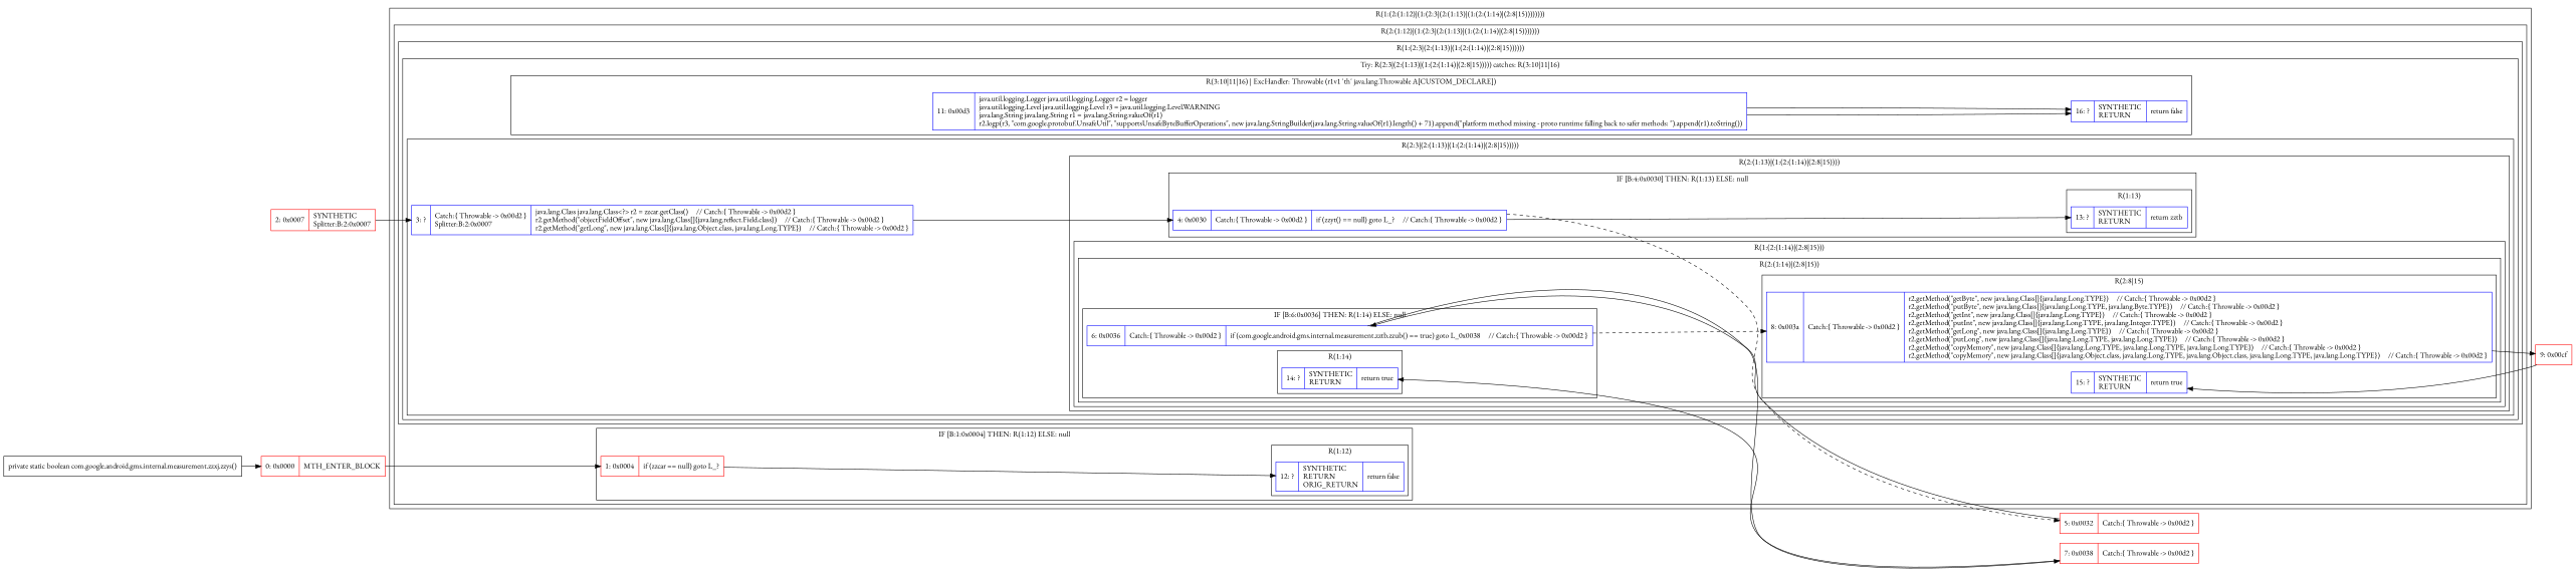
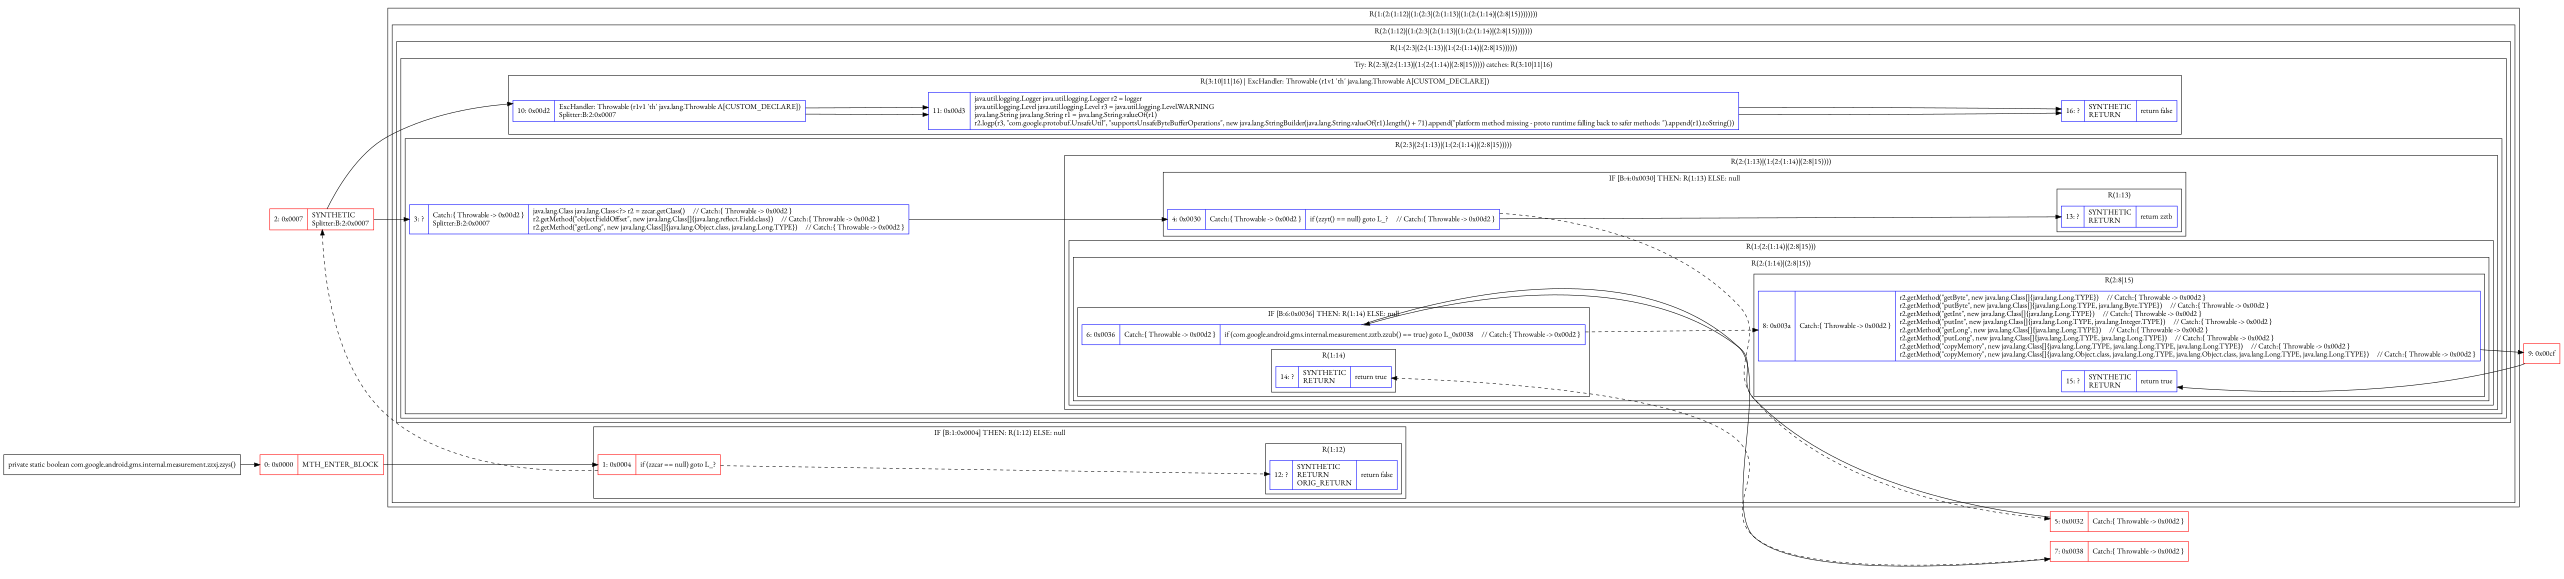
  digraph {
    fontname="EB Garamond"
    rankdir=LR
    node [color=blue fontname="EB Garamond" shape=record]
    edge [fontname="EB Garamond"]
    n1 [label="{12\:\ ?|SYNTHETIC\lRETURN\lORIG_RETURN\l|return false\l}"]
    n2 [color=red label="{1\:\ 0x0004|if (zzcar == null) goto L_?\l}"]
    n3 [label="{13\:\ ?|SYNTHETIC\lRETURN\l|return zztb\l}"]
    n4 [label="{4\:\ 0x0030|Catch:\{ Throwable \-\> 0x00d2 \}\l|if (zzyt() == null) goto L_?     \/\/ Catch:\{ Throwable \-\> 0x00d2 \}\l}"]
    n5 [label="{14\:\ ?|SYNTHETIC\lRETURN\l|return true\l}"]
    n6 [label="{6\:\ 0x0036|Catch:\{ Throwable \-\> 0x00d2 \}\l|if (com.google.android.gms.internal.measurement.zztb.zzub() == true) goto L_0x0038     \/\/ Catch:\{ Throwable \-\> 0x00d2 \}\l}"]
    n7 [label="{8\:\ 0x003a|Catch:\{ Throwable \-\> 0x00d2 \}\l|r2.getMethod(\"getByte\", new java.lang.Class[]\{java.lang.Long.TYPE\})     \/\/ Catch:\{ Throwable \-\> 0x00d2 \}\lr2.getMethod(\"putByte\", new java.lang.Class[]\{java.lang.Long.TYPE, java.lang.Byte.TYPE\})     \/\/ Catch:\{ Throwable \-\> 0x00d2 \}\lr2.getMethod(\"getInt\", new java.lang.Class[]\{java.lang.Long.TYPE\})     \/\/ Catch:\{ Throwable \-\> 0x00d2 \}\lr2.getMethod(\"putInt\", new java.lang.Class[]\{java.lang.Long.TYPE, java.lang.Integer.TYPE\})     \/\/ Catch:\{ Throwable \-\> 0x00d2 \}\lr2.getMethod(\"getLong\", new java.lang.Class[]\{java.lang.Long.TYPE\})     \/\/ Catch:\{ Throwable \-\> 0x00d2 \}\lr2.getMethod(\"putLong\", new java.lang.Class[]\{java.lang.Long.TYPE, java.lang.Long.TYPE\})     \/\/ Catch:\{ Throwable \-\> 0x00d2 \}\lr2.getMethod(\"copyMemory\", new java.lang.Class[]\{java.lang.Long.TYPE, java.lang.Long.TYPE, java.lang.Long.TYPE\})     \/\/ Catch:\{ Throwable \-\> 0x00d2 \}\lr2.getMethod(\"copyMemory\", new java.lang.Class[]\{java.lang.Object.class, java.lang.Long.TYPE, java.lang.Object.class, java.lang.Long.TYPE, java.lang.Long.TYPE\})     \/\/ Catch:\{ Throwable \-\> 0x00d2 \}\l}"]
    n8 [label="{15\:\ ?|SYNTHETIC\lRETURN\l|return true\l}"]
    n9 [label="{3\:\ ?|Catch:\{ Throwable \-\> 0x00d2 \}\lSplitter:B:2:0x0007\l|java.lang.Class java.lang.Class\<?\> r2 = zzcar.getClass()     \/\/ Catch:\{ Throwable \-\> 0x00d2 \}\lr2.getMethod(\"objectFieldOffset\", new java.lang.Class[]\{java.lang.reflect.Field.class\})     \/\/ Catch:\{ Throwable \-\> 0x00d2 \}\lr2.getMethod(\"getLong\", new java.lang.Class[]\{java.lang.Object.class, java.lang.Long.TYPE\})     \/\/ Catch:\{ Throwable \-\> 0x00d2 \}\l}"]
+   n10 [label="{10\:\ 0x00d2|ExcHandler: Throwable (r1v1 'th' java.lang.Throwable A[CUSTOM_DECLARE])\lSplitter:B:2:0x0007\l}"]
    n11 [label="{11\:\ 0x00d3|java.util.logging.Logger java.util.logging.Logger r2 = logger\ljava.util.logging.Level java.util.logging.Level r3 = java.util.logging.Level.WARNING\ljava.lang.String java.lang.String r1 = java.lang.String.valueOf(r1)\lr2.logp(r3, \"com.google.protobuf.UnsafeUtil\", \"supportsUnsafeByteBufferOperations\", new java.lang.StringBuilder(java.lang.String.valueOf(r1).length() + 71).append(\"platform method missing \- proto runtime falling back to safer methods: \").append(r1).toString())\l}"]
    n12 [label="{16\:\ ?|SYNTHETIC\lRETURN\l|return false\l}"]
    n13 [color=red label="{2\:\ 0x0007|SYNTHETIC\lSplitter:B:2:0x0007\l}"]
    n14 [color=red label="{5\:\ 0x0032|Catch:\{ Throwable \-\> 0x00d2 \}\l}"]
    n15 [color=red label="{7\:\ 0x0038|Catch:\{ Throwable \-\> 0x00d2 \}\l}"]
    n16 [color=red label="{9\:\ 0x00cf}"]
    n17 [color=red label="{0\:\ 0x0000|MTH_ENTER_BLOCK\l}"]
    n18 [label="{private static boolean com.google.android.gms.internal.measurement.zzxj.zzys() }" color=""]
    subgraph cluster_1 {
      label="R(1:(2:(1:12)|(1:(2:3|(2:(1:13)|(1:(2:(1:14)|(2:8|15))))))))"
      subgraph cluster_2 {
        label="R(2:(1:12)|(1:(2:3|(2:(1:13)|(1:(2:(1:14)|(2:8|15)))))))"
        subgraph cluster_3 {
          label="IF [B:1:0x0004] THEN: R(1:12) ELSE: null"
          n2
          subgraph cluster_4 {
            label="R(1:12)"
            n1
          }
        }
        subgraph cluster_5 {
          label="R(1:(2:3|(2:(1:13)|(1:(2:(1:14)|(2:8|15))))))"
          subgraph cluster_6 {
            label="Try: R(2:3|(2:(1:13)|(1:(2:(1:14)|(2:8|15))))) catches: R(3:10|11|16)"
            subgraph cluster_7 {
              label="R(2:3|(2:(1:13)|(1:(2:(1:14)|(2:8|15)))))"
              n9
              subgraph cluster_8 {
                label="R(2:(1:13)|(1:(2:(1:14)|(2:8|15))))"
                subgraph cluster_9 {
                  label="IF [B:4:0x0030] THEN: R(1:13) ELSE: null"
                  n4
                  subgraph cluster_10 {
                    label="R(1:13)"
                    n3
                  }
                }
                subgraph cluster_11 {
                  label="R(1:(2:(1:14)|(2:8|15)))"
                  subgraph cluster_12 {
                    label="R(2:(1:14)|(2:8|15))"
                    subgraph cluster_13 {
                      label="IF [B:6:0x0036] THEN: R(1:14) ELSE: null"
                      n6
                      subgraph cluster_14 {
                        label="R(1:14)"
                        n5
                      }
                    }
                    subgraph cluster_15 {
                      label="R(2:8|15)"
                      n7
                      n8
                    }
                  }
                }
              }
            }
            subgraph cluster_16 {
              label="R(3:10|11|16) | ExcHandler: Throwable (r1v1 'th' java.lang.Throwable A[CUSTOM_DECLARE])\l"
+             n10
              n11
              n12
            }
          }
        }
      }
    }
    subgraph cluster_17 {
      label="R(3:10|11|16) | ExcHandler: Throwable (r1v1 'th' java.lang.Throwable A[CUSTOM_DECLARE])\l"
    }
-   n2 -> n1
+   n2 -> n1 [style=dashed]
+   n2 -> n13 [style=dashed]
    n4 -> n3
    n4 -> n14 [style=dashed]
    n6 -> n7 [style=dashed]
    n6 -> n15
    n7 -> n16
    n9 -> n4
+   n10 -> n11
+   n10 -> n11
    n11 -> n12
    n11 -> n12
    n13 -> n9
+   n13 -> n10
    n14 -> n6
-   n15 -> n5
+   n15 -> n5 [style=dashed]
    n16 -> n8
    n17 -> n2
    n18 -> n17
  }
